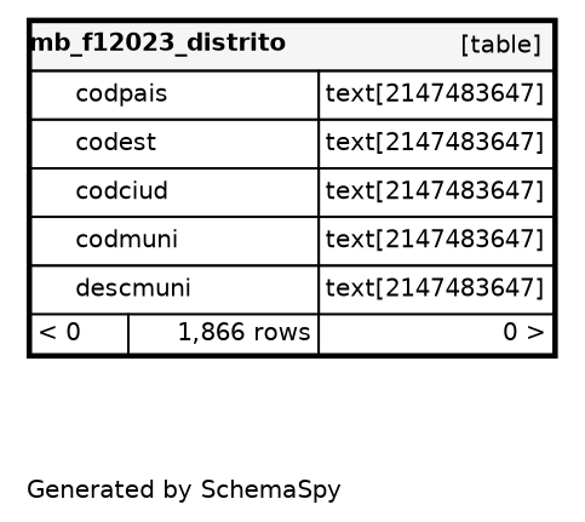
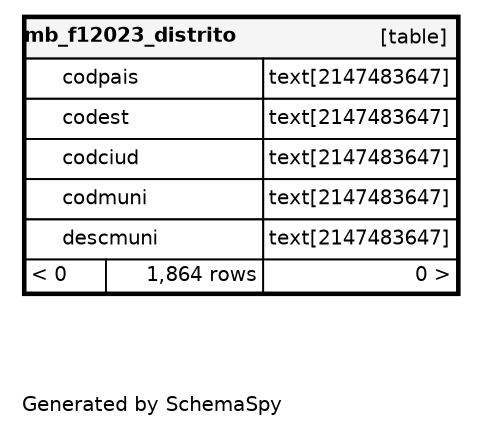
  digraph {
    bgcolor="#ffffff"
    fontname=Helvetica
    fontsize=11
    label="\nGenerated by SchemaSpy"
    labeljust=l
    nodesep=0.18
    rankdir=RL
    ranksep=0.46
    ration=compress
-   n1 [fontname=Helvetica fontsize=11 label=<     <TABLE BORDER="2" CELLBORDER="1" CELLSPACING="0" BGCOLOR="#ffffff">       <TR><TD COLSPAN="4"  BGCOLOR="#f5f5f5"><TABLE BORDER="0" CELLSPACING="0"><TR><TD ALIGN="LEFT" FIXEDSIZE="TRUE" WIDTH="109" HEIGHT="16"><B>mb_f12023_distrito</B></TD><TD ALIGN="RIGHT">[table]</TD></TR></TABLE></TD></TR>       <TR><TD PORT="codpais" COLSPAN="2" ALIGN="LEFT"><TABLE BORDER="0" CELLSPACING="0" ALIGN="LEFT"><TR ALIGN="LEFT"><TD ALIGN="LEFT" FIXEDSIZE="TRUE" WIDTH="15" HEIGHT="16"></TD><TD ALIGN="LEFT" FIXEDSIZE="TRUE" WIDTH="109" HEIGHT="16">codpais</TD></TR></TABLE></TD><TD PORT="codpais.type" ALIGN="LEFT">text[2147483647]</TD></TR>       <TR><TD PORT="codest" COLSPAN="2" ALIGN="LEFT"><TABLE BORDER="0" CELLSPACING="0" ALIGN="LEFT"><TR ALIGN="LEFT"><TD ALIGN="LEFT" FIXEDSIZE="TRUE" WIDTH="15" HEIGHT="16"></TD><TD ALIGN="LEFT" FIXEDSIZE="TRUE" WIDTH="109" HEIGHT="16">codest</TD></TR></TABLE></TD><TD PORT="codest.type" ALIGN="LEFT">text[2147483647]</TD></TR>       <TR><TD PORT="codciud" COLSPAN="2" ALIGN="LEFT"><TABLE BORDER="0" CELLSPACING="0" ALIGN="LEFT"><TR ALIGN="LEFT"><TD ALIGN="LEFT" FIXEDSIZE="TRUE" WIDTH="15" HEIGHT="16"></TD><TD ALIGN="LEFT" FIXEDSIZE="TRUE" WIDTH="109" HEIGHT="16">codciud</TD></TR></TABLE></TD><TD PORT="codciud.type" ALIGN="LEFT">text[2147483647]</TD></TR>       <TR><TD PORT="codmuni" COLSPAN="2" ALIGN="LEFT"><TABLE BORDER="0" CELLSPACING="0" ALIGN="LEFT"><TR ALIGN="LEFT"><TD ALIGN="LEFT" FIXEDSIZE="TRUE" WIDTH="15" HEIGHT="16"></TD><TD ALIGN="LEFT" FIXEDSIZE="TRUE" WIDTH="109" HEIGHT="16">codmuni</TD></TR></TABLE></TD><TD PORT="codmuni.type" ALIGN="LEFT">text[2147483647]</TD></TR>       <TR><TD PORT="descmuni" COLSPAN="2" ALIGN="LEFT"><TABLE BORDER="0" CELLSPACING="0" ALIGN="LEFT"><TR ALIGN="LEFT"><TD ALIGN="LEFT" FIXEDSIZE="TRUE" WIDTH="15" HEIGHT="16"></TD><TD ALIGN="LEFT" FIXEDSIZE="TRUE" WIDTH="109" HEIGHT="16">descmuni</TD></TR></TABLE></TD><TD PORT="descmuni.type" ALIGN="LEFT">text[2147483647]</TD></TR>       <TR><TD ALIGN="LEFT" BGCOLOR="#ffffff">&lt; 0</TD><TD ALIGN="RIGHT" BGCOLOR="#ffffff">1,866 rows</TD><TD ALIGN="RIGHT" BGCOLOR="#ffffff">0 &gt;</TD></TR>     </TABLE>> shape=plaintext]
+   n1 [fontname=Helvetica fontsize=11 label=<     <TABLE BORDER="2" CELLBORDER="1" CELLSPACING="0" BGCOLOR="#ffffff">       <TR><TD COLSPAN="4"  BGCOLOR="#f5f5f5"><TABLE BORDER="0" CELLSPACING="0"><TR><TD ALIGN="LEFT" FIXEDSIZE="TRUE" WIDTH="109" HEIGHT="16"><B>mb_f12023_distrito</B></TD><TD ALIGN="RIGHT">[table]</TD></TR></TABLE></TD></TR>       <TR><TD PORT="codpais" COLSPAN="2" ALIGN="LEFT"><TABLE BORDER="0" CELLSPACING="0" ALIGN="LEFT"><TR ALIGN="LEFT"><TD ALIGN="LEFT" FIXEDSIZE="TRUE" WIDTH="15" HEIGHT="16"></TD><TD ALIGN="LEFT" FIXEDSIZE="TRUE" WIDTH="109" HEIGHT="16">codpais</TD></TR></TABLE></TD><TD PORT="codpais.type" ALIGN="LEFT">text[2147483647]</TD></TR>       <TR><TD PORT="codest" COLSPAN="2" ALIGN="LEFT"><TABLE BORDER="0" CELLSPACING="0" ALIGN="LEFT"><TR ALIGN="LEFT"><TD ALIGN="LEFT" FIXEDSIZE="TRUE" WIDTH="15" HEIGHT="16"></TD><TD ALIGN="LEFT" FIXEDSIZE="TRUE" WIDTH="109" HEIGHT="16">codest</TD></TR></TABLE></TD><TD PORT="codest.type" ALIGN="LEFT">text[2147483647]</TD></TR>       <TR><TD PORT="codciud" COLSPAN="2" ALIGN="LEFT"><TABLE BORDER="0" CELLSPACING="0" ALIGN="LEFT"><TR ALIGN="LEFT"><TD ALIGN="LEFT" FIXEDSIZE="TRUE" WIDTH="15" HEIGHT="16"></TD><TD ALIGN="LEFT" FIXEDSIZE="TRUE" WIDTH="109" HEIGHT="16">codciud</TD></TR></TABLE></TD><TD PORT="codciud.type" ALIGN="LEFT">text[2147483647]</TD></TR>       <TR><TD PORT="codmuni" COLSPAN="2" ALIGN="LEFT"><TABLE BORDER="0" CELLSPACING="0" ALIGN="LEFT"><TR ALIGN="LEFT"><TD ALIGN="LEFT" FIXEDSIZE="TRUE" WIDTH="15" HEIGHT="16"></TD><TD ALIGN="LEFT" FIXEDSIZE="TRUE" WIDTH="109" HEIGHT="16">codmuni</TD></TR></TABLE></TD><TD PORT="codmuni.type" ALIGN="LEFT">text[2147483647]</TD></TR>       <TR><TD PORT="descmuni" COLSPAN="2" ALIGN="LEFT"><TABLE BORDER="0" CELLSPACING="0" ALIGN="LEFT"><TR ALIGN="LEFT"><TD ALIGN="LEFT" FIXEDSIZE="TRUE" WIDTH="15" HEIGHT="16"></TD><TD ALIGN="LEFT" FIXEDSIZE="TRUE" WIDTH="109" HEIGHT="16">descmuni</TD></TR></TABLE></TD><TD PORT="descmuni.type" ALIGN="LEFT">text[2147483647]</TD></TR>       <TR><TD ALIGN="LEFT" BGCOLOR="#ffffff">&lt; 0</TD><TD ALIGN="RIGHT" BGCOLOR="#ffffff">1,864 rows</TD><TD ALIGN="RIGHT" BGCOLOR="#ffffff">0 &gt;</TD></TR>     </TABLE>> shape=plaintext]
  }
